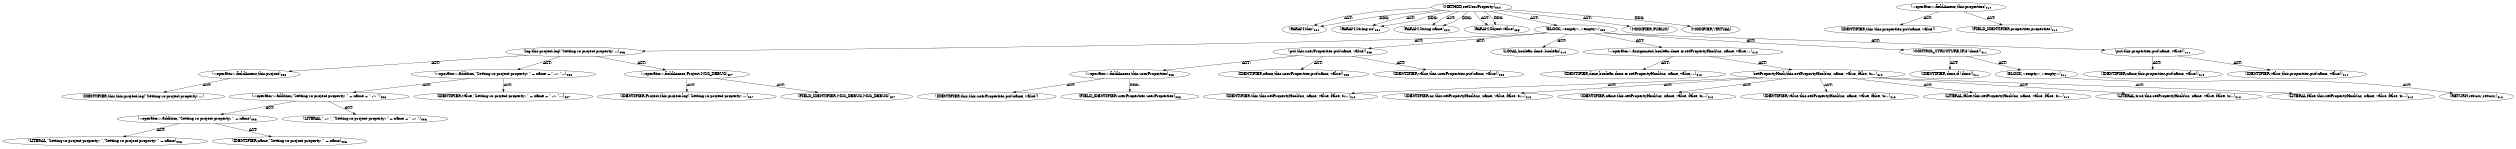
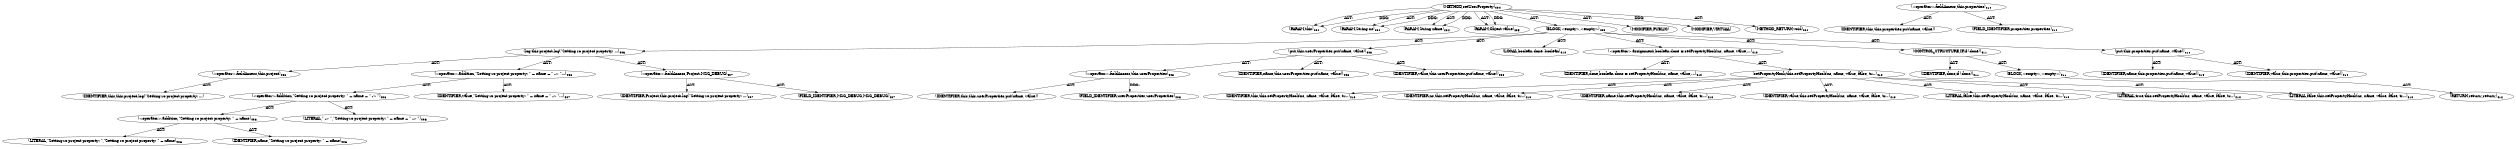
  digraph {
    n1 [label=<(METHOD,setUserProperty)<SUB>404</SUB>>]
    n2 [label=<(PARAM,this)<SUB>404</SUB>>]
    n3 [label=<(PARAM,String ns)<SUB>404</SUB>>]
    n4 [label=<(PARAM,String name)<SUB>404</SUB>>]
    n5 [label=<(PARAM,Object value)<SUB>405</SUB>>]
    n6 [label=<(BLOCK,&lt;empty&gt;,&lt;empty&gt;)<SUB>405</SUB>>]
    n7 [label=<(MODIFIER,PUBLIC)>]
    n8 [label=<(MODIFIER,VIRTUAL)>]
+   n9 [label=<(METHOD_RETURN,void)<SUB>404</SUB>>]
    n10 [label=<(log,this.project.log(&quot;Setting ro project property: ...)<SUB>406</SUB>>]
    n11 [label=<(put,this.userProperties.put(name, value))<SUB>408</SUB>>]
    n12 [label=<(LOCAL,boolean done: boolean)<SUB>410</SUB>>]
    n13 [label=<(&lt;operator&gt;.assignment,boolean done = setPropertyHook(ns, name, value,...)<SUB>410</SUB>>]
    n14 [label=<(CONTROL_STRUCTURE,IF,if (done))<SUB>411</SUB>>]
    n15 [label=<(put,this.properties.put(name, value))<SUB>414</SUB>>]
    n16 [label=<(&lt;operator&gt;.fieldAccess,this.project)<SUB>406</SUB>>]
    n17 [label=<(&lt;operator&gt;.addition,&quot;Setting ro project property: &quot; + name + &quot; -&gt; &quot;...)<SUB>406</SUB>>]
    n18 [label=<(&lt;operator&gt;.fieldAccess,Project.MSG_DEBUG)<SUB>407</SUB>>]
    n19 [label=<(&lt;operator&gt;.fieldAccess,this.userProperties)<SUB>408</SUB>>]
    n20 [label=<(IDENTIFIER,name,this.userProperties.put(name, value))<SUB>408</SUB>>]
    n21 [label=<(IDENTIFIER,value,this.userProperties.put(name, value))<SUB>408</SUB>>]
    n22 [label=<(IDENTIFIER,done,boolean done = setPropertyHook(ns, name, value,...)<SUB>410</SUB>>]
    n23 [label=<(setPropertyHook,this.setPropertyHook(ns, name, value, false, tr...)<SUB>410</SUB>>]
    n24 [label=<(IDENTIFIER,done,if (done))<SUB>411</SUB>>]
    n25 [label=<(BLOCK,&lt;empty&gt;,&lt;empty&gt;)<SUB>411</SUB>>]
    n26 [label=<(IDENTIFIER,name,this.properties.put(name, value))<SUB>414</SUB>>]
    n27 [label=<(IDENTIFIER,value,this.properties.put(name, value))<SUB>414</SUB>>]
    n28 [label=<(IDENTIFIER,this,this.project.log(&quot;Setting ro project property: ...)>]
    n29 [label=<(&lt;operator&gt;.addition,&quot;Setting ro project property: &quot; + name + &quot; -&gt; &quot;)<SUB>406</SUB>>]
    n30 [label=<(IDENTIFIER,value,&quot;Setting ro project property: &quot; + name + &quot; -&gt; &quot;...)<SUB>407</SUB>>]
    n31 [label=<(IDENTIFIER,Project,this.project.log(&quot;Setting ro project property: ...)<SUB>407</SUB>>]
    n32 [label=<(FIELD_IDENTIFIER,MSG_DEBUG,MSG_DEBUG)<SUB>407</SUB>>]
    n33 [label=<(&lt;operator&gt;.addition,&quot;Setting ro project property: &quot; + name)<SUB>406</SUB>>]
    n34 [label=<(LITERAL,&quot; -&gt; &quot;,&quot;Setting ro project property: &quot; + name + &quot; -&gt; &quot;)<SUB>406</SUB>>]
    n35 [label=<(LITERAL,&quot;Setting ro project property: &quot;,&quot;Setting ro project property: &quot; + name)<SUB>406</SUB>>]
    n36 [label=<(IDENTIFIER,name,&quot;Setting ro project property: &quot; + name)<SUB>406</SUB>>]
    n37 [label=<(IDENTIFIER,this,this.userProperties.put(name, value))>]
    n38 [label=<(FIELD_IDENTIFIER,userProperties,userProperties)<SUB>408</SUB>>]
    n39 [label=<(IDENTIFIER,this,this.setPropertyHook(ns, name, value, false, tr...)<SUB>410</SUB>>]
    n40 [label=<(IDENTIFIER,ns,this.setPropertyHook(ns, name, value, false, tr...)<SUB>410</SUB>>]
    n41 [label=<(IDENTIFIER,name,this.setPropertyHook(ns, name, value, false, tr...)<SUB>410</SUB>>]
    n42 [label=<(IDENTIFIER,value,this.setPropertyHook(ns, name, value, false, tr...)<SUB>410</SUB>>]
    n43 [label=<(LITERAL,false,this.setPropertyHook(ns, name, value, false, tr...)<SUB>410</SUB>>]
    n44 [label=<(LITERAL,true,this.setPropertyHook(ns, name, value, false, tr...)<SUB>410</SUB>>]
    n45 [label=<(LITERAL,false,this.setPropertyHook(ns, name, value, false, tr...)<SUB>410</SUB>>]
    n46 [label=<(RETURN,return;,return;)<SUB>412</SUB>>]
    n47 [label=<(&lt;operator&gt;.fieldAccess,this.properties)<SUB>414</SUB>>]
    n48 [label=<(IDENTIFIER,this,this.properties.put(name, value))>]
    n49 [label=<(FIELD_IDENTIFIER,properties,properties)<SUB>414</SUB>>]
    n1 -> n2 [label="AST: "]
    n1 -> n2 [label="DDG: "]
    n1 -> n3 [label="AST: "]
    n1 -> n3 [label="DDG: "]
    n1 -> n4 [label="AST: "]
    n1 -> n4 [label="DDG: "]
    n1 -> n5 [label="AST: "]
    n1 -> n5 [label="DDG: "]
    n1 -> n6 [label="AST: "]
    n1 -> n7 [label="AST: "]
    n1 -> n8 [label="DDG: "]
+   n1 -> n9 [label="AST: "]
    n6 -> n10 [label="AST: "]
    n6 -> n11 [label="AST: "]
    n6 -> n12 [label="AST: "]
    n6 -> n13 [label="AST: "]
    n6 -> n14 [label="AST: "]
    n6 -> n15 [label="AST: "]
    n10 -> n16 [label="AST: "]
    n10 -> n17 [label="AST: "]
    n10 -> n18 [label="AST: "]
    n11 -> n19 [label="AST: "]
    n11 -> n20 [label="AST: "]
    n11 -> n21 [label="AST: "]
    n13 -> n22 [label="AST: "]
    n13 -> n23 [label="AST: "]
    n14 -> n24 [label="AST: "]
    n14 -> n25 [label="AST: "]
    n15 -> n26 [label="AST: "]
    n15 -> n27 [label="AST: "]
    n16 -> n28 [label="AST: "]
    n17 -> n29 [label="AST: "]
    n17 -> n30 [label="AST: "]
    n18 -> n31 [label="AST: "]
    n18 -> n32 [label="AST: "]
    n19 -> n37 [label="AST: "]
    n19 -> n38 [label="DDG: "]
    n23 -> n39 [label="AST: "]
    n23 -> n40 [label="AST: "]
    n23 -> n41 [label="AST: "]
    n23 -> n42 [label="AST: "]
    n23 -> n43 [label="AST: "]
    n23 -> n44 [label="AST: "]
    n23 -> n45 [label="AST: "]
    n25 -> n46 [label="AST: "]
    n29 -> n33 [label="AST: "]
    n29 -> n34 [label="AST: "]
    n33 -> n35 [label="AST: "]
    n33 -> n36 [label="AST: "]
    n47 -> n48 [label="AST: "]
    n47 -> n49 [label="AST: "]
  }
